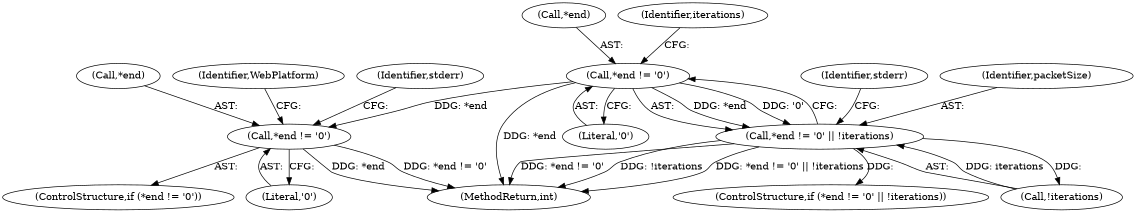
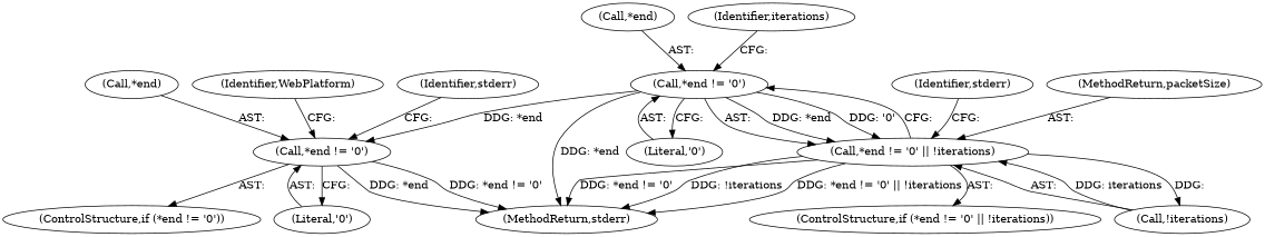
  digraph {
    n1 [label="(Call,*end != '\0')"]
    n2 [label="(Call,*end != '\0' || !iterations)"]
    n3 [label="(Call,*end != '\0')"]
-   n4 [label="(MethodReturn,int)"]
+   n4 [label="(MethodReturn,stderr)"]
    n5 [label="(Literal,'\0')"]
    n6 [label="(Call,!iterations)"]
    n7 [label="(ControlStructure,if (*end != '\0' || !iterations))"]
    n8 [label="(ControlStructure,if (*end != '\0'))"]
    n9 [label="(Literal,'\0')"]
    n10 [label="(Call,*end)"]
    n11 [label="(Identifier,iterations)"]
-   n12 [label="(Identifier,packetSize)"]
+   n12 [label="(MethodReturn,packetSize)"]
    n13 [label="(Identifier,WebPlatform)"]
    n14 [label="(Identifier,stderr)"]
    n15 [label="(Identifier,stderr)"]
    n16 [label="(Call,*end)"]
    n1 -> n2 [label="AST: "]
    n1 -> n2 [label="DDG: *end"]
    n1 -> n2 [label="DDG: '\0'"]
    n1 -> n3 [label="DDG: *end"]
    n1 -> n4 [label="DDG: *end"]
    n1 -> n5 [label="CFG: "]
    n2 -> n1 [label="CFG: "]
    n2 -> n4 [label="DDG: *end != '\0'"]
    n2 -> n4 [label="DDG: !iterations"]
    n2 -> n4 [label="DDG: *end != '\0' || !iterations"]
    n2 -> n6 [label="DDG: "]
-   n2 -> n7 [label="DDG: "]
+   n2 -> n7 [label="AST: "]
    n3 -> n4 [label="DDG: *end != '\0'"]
    n3 -> n4 [label="DDG: *end"]
    n3 -> n8 [label="AST: "]
    n3 -> n9 [label="CFG: "]
    n5 -> n1 [label="AST: "]
    n6 -> n2 [label="AST: "]
    n6 -> n2 [label="DDG: iterations"]
    n9 -> n3 [label="AST: "]
    n10 -> n1 [label="AST: "]
    n11 -> n1 [label="CFG: "]
    n12 -> n2 [label="AST: "]
    n13 -> n3 [label="CFG: "]
    n14 -> n2 [label="CFG: "]
    n15 -> n3 [label="CFG: "]
    n16 -> n3 [label="AST: "]
  }
